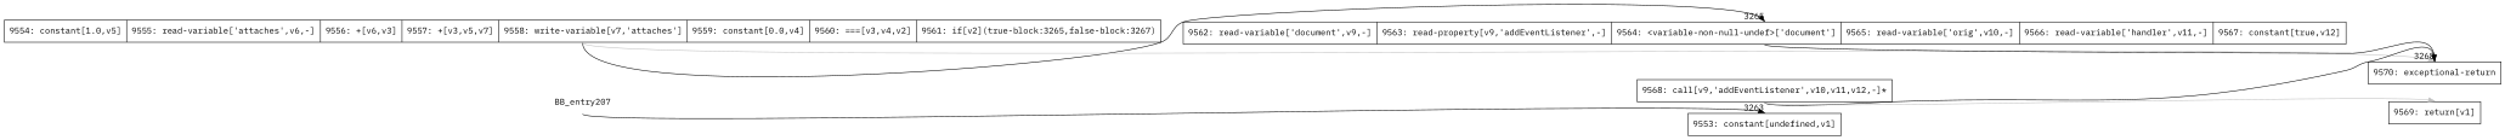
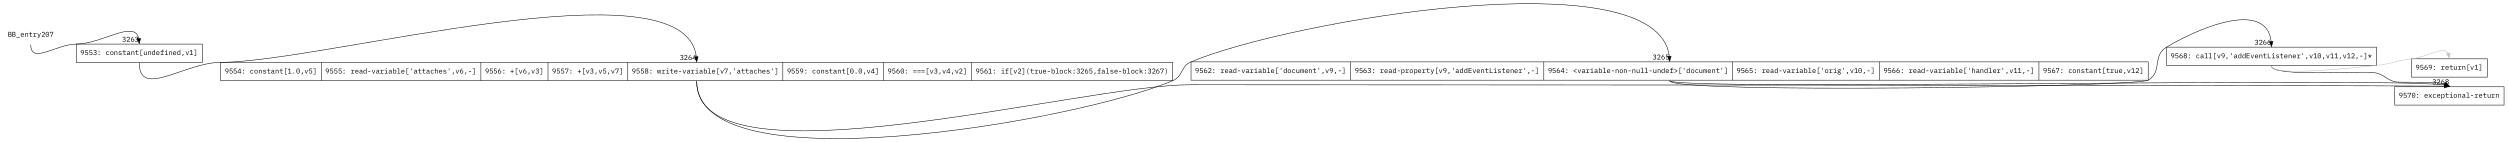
  digraph {
    fontname="IBM Plex Mono"
    rankdir=LR
    node [fontname="IBM Plex Mono" shape=record]
    edge [fontname="IBM Plex Mono" headport=n tailport=s]
    BB_entry207 [shape=none]
    n2 [label="{9553: constant[undefined,v1]}"]
    n3 [label="{9554: constant[1.0,v5]|9555: read-variable['attaches',v6,-]|9556: +[v6,v3]|9557: +[v3,v5,v7]|9558: write-variable[v7,'attaches']|9559: constant[0.0,v4]|9560: ===[v3,v4,v2]|9561: if[v2](true-block:3265,false-block:3267)}"]
    n4 [label="{9562: read-variable['document',v9,-]|9563: read-property[v9,'addEventListener',-]|9564: \<variable-non-null-undef\>['document']|9565: read-variable['orig',v10,-]|9566: read-variable['handler',v11,-]|9567: constant[true,v12]}"]
    n5 [label="{9570: exceptional-return}"]
    n6 [label="{9568: call[v9,'addEventListener',v10,v11,v12,-]*}"]
    n7 [label="{9569: return[v1]}"]
    BB_entry207 -> n2 [headlabel="    3263"]
+   n2 -> n3 [headlabel="      3264"]
    n3 -> n4 [headlabel="      3265"]
-   n3 -> n5 [color=gray headlabel="      3268"]
+   n3 -> n5 [color=black headlabel="      3268"]
    n4 -> n5 [color=black]
+   n4 -> n6 [headlabel="      3266"]
    n6 -> n5 [color=black]
    n6 -> n7 [color=gray]
  }
